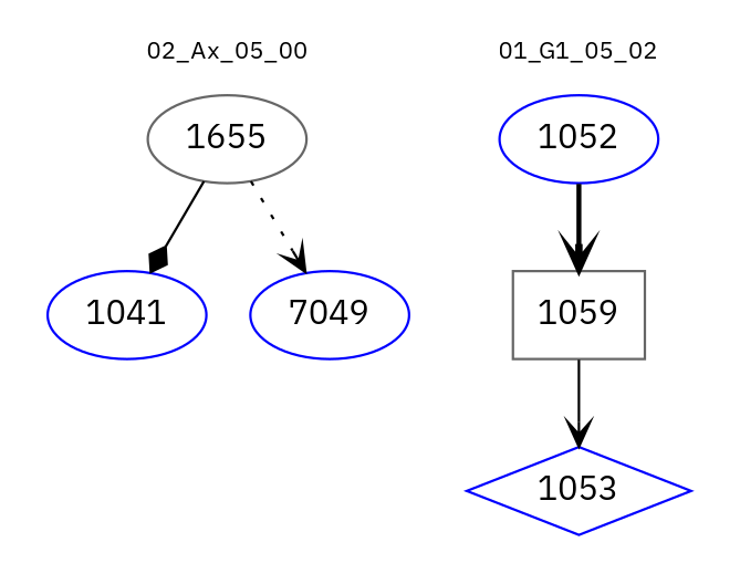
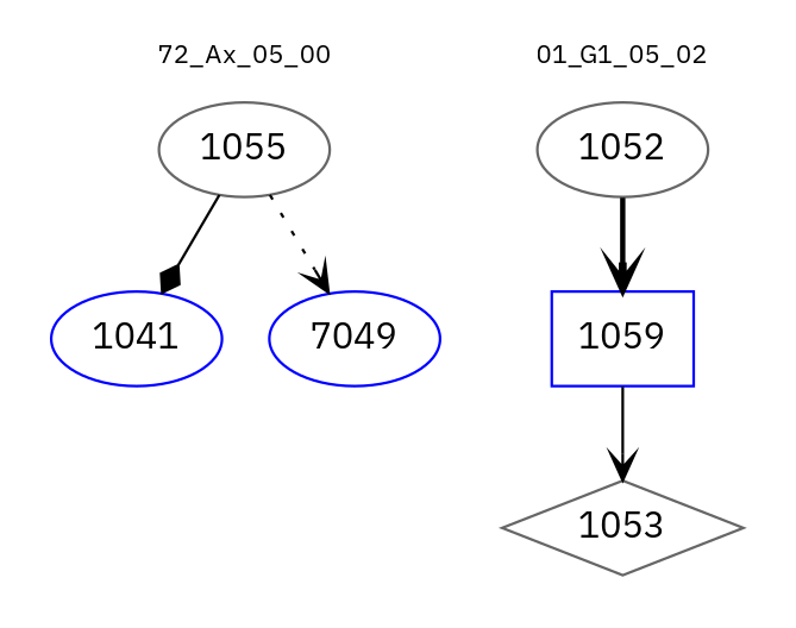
  digraph {
    fontname="IBM Plex Sans"
    node [color=gray40 fontname="IBM Plex Sans" shape=ellipse]
    edge [arrowhead=vee color=black fontname="IBM Plex Sans" style=solid]
-   n1 [label=1655]
+   n1 [label=1055]
    n2 [color=blue label=1041]
    n3 [color=blue label=7049]
-   n4 [label=1059 shape=box]
-   n5 [color=blue label=1052]
-   n6 [color=blue label=1053 shape=diamond]
+   n4 [color=blue label=1059 shape=box]
+   n5 [label=1052]
+   n6 [label=1053 shape=diamond]
    subgraph cluster_1 {
      color=white
      fontsize=10
-     label="02_Ax_05_00"
+     label="72_Ax_05_00"
      n1
      n2
      n3
    }
    subgraph cluster_2 {
      color=white
      fontsize=10
      label="01_G1_05_02"
      n4
      n5
      n6
    }
    n1 -> n2 [arrowhead=diamond]
    n1 -> n3 [style=dotted]
    n4 -> n6
    n5 -> n4 [style=bold]
  }
